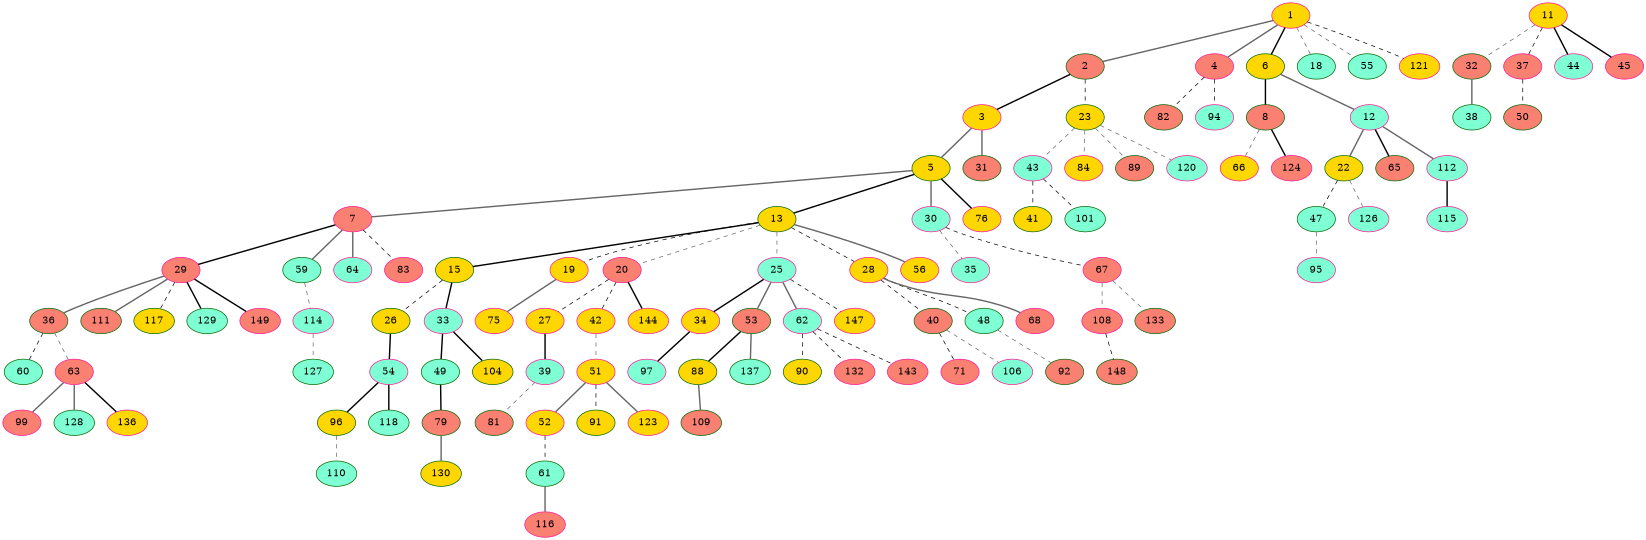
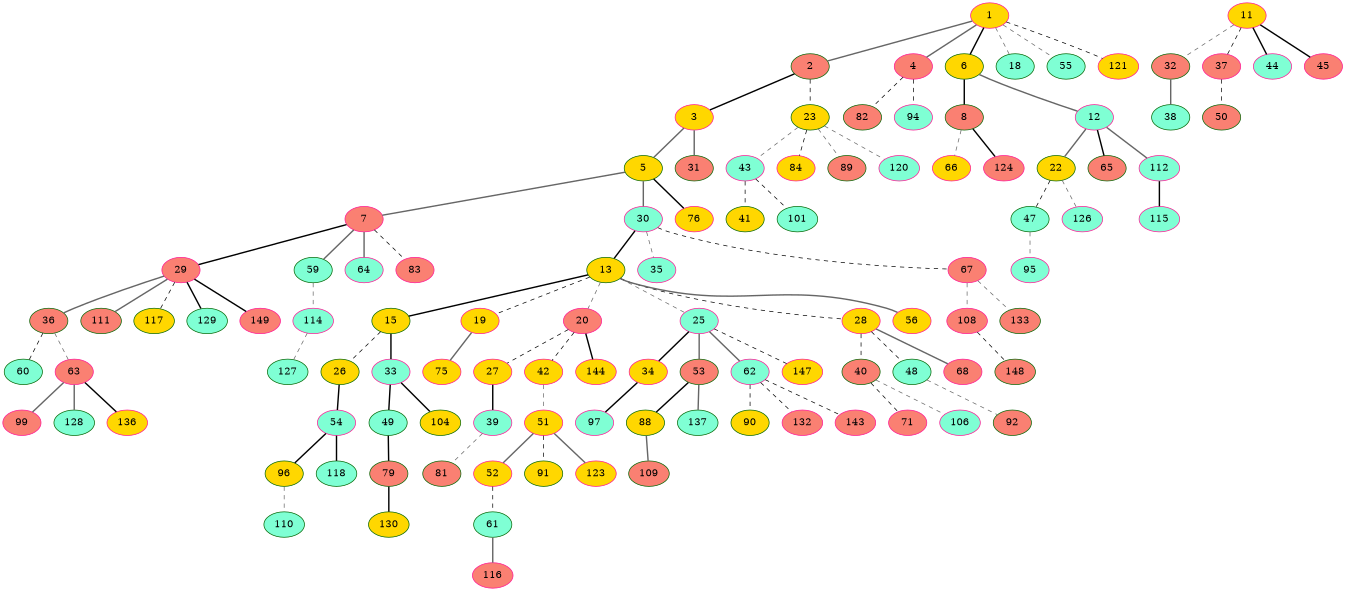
  graph {
    node [color=deeppink fillcolor=salmon style=filled]
    edge [color=black style=bold]
    1 [fillcolor=gold super="+69"]
    2 [color=darkgreen]
    4 [super="+9"]
    6 [color=darkgreen fillcolor=gold]
    18 [color=darkgreen fillcolor=aquamarine super="+86"]
    55 [color=darkgreen fillcolor=aquamarine]
    121 [fillcolor=gold]
    3 [fillcolor=gold super="+17"]
    23 [color=darkgreen fillcolor=gold super="+24"]
    82 [color=darkgreen super="+125"]
    94 [fillcolor=aquamarine super="+146"]
    8 [color=darkgreen super="+57"]
    12 [fillcolor=aquamarine super="+16"]
    5 [color=darkgreen fillcolor=gold]
    31 [color=darkgreen]
    43 [fillcolor=aquamarine super="+105"]
    84 [fillcolor=gold]
    89 [color=darkgreen]
    120 [fillcolor=aquamarine super="+142"]
    7 [super="+10"]
    13 [color=darkgreen fillcolor=gold super="+14"]
    30 [fillcolor=aquamarine super="+119"]
    76 [fillcolor=gold super="+134"]
    11 [fillcolor=gold super="+72"]
    32 [color=darkgreen]
    37
    44 [fillcolor=aquamarine super="+58"]
    45
    29 [super="+103"]
    59 [color=darkgreen fillcolor=aquamarine]
    64 [fillcolor=aquamarine super="+78"]
    83
    15 [color=darkgreen fillcolor=gold super="+138"]
    19 [fillcolor=gold]
    20 [super="+21"]
    25 [fillcolor=aquamarine super="+135"]
    28 [fillcolor=gold super="+46"]
    56 [fillcolor=gold]
    35 [fillcolor=aquamarine super="+70"]
    67 [super="+73"]
    66 [fillcolor=gold]
    124
    22 [color=darkgreen fillcolor=gold super="+93"]
    65 [color=darkgreen]
    112 [fillcolor=aquamarine]
    36 [color=darkgreen]
    111 [color=darkgreen]
    117 [color=darkgreen fillcolor=gold]
    129 [color=darkgreen fillcolor=aquamarine]
    149
    114 [fillcolor=aquamarine]
    38 [color=darkgreen fillcolor=aquamarine]
    50 [color=darkgreen]
    47 [color=darkgreen fillcolor=aquamarine]
    126 [fillcolor=aquamarine]
    115 [fillcolor=aquamarine]
    26 [color=darkgreen fillcolor=gold]
    33 [fillcolor=aquamarine]
    75 [fillcolor=gold]
    27 [fillcolor=gold super="+77"]
    42 [fillcolor=gold]
    144 [fillcolor=gold]
    34 [fillcolor=gold super="+85"]
    53 [color=darkgreen]
    62 [fillcolor=aquamarine super="+113"]
    147 [fillcolor=gold]
    40 [color=darkgreen super="+102"]
    48 [color=darkgreen fillcolor=aquamarine]
    68
    54 [fillcolor=aquamarine super="+100"]
    49 [color=darkgreen fillcolor=aquamarine super="+107"]
    104 [color=darkgreen fillcolor=gold]
    39 [fillcolor=aquamarine]
    51 [fillcolor=gold super="+74"]
    95 [fillcolor=aquamarine]
    41 [color=darkgreen fillcolor=gold super="+90"]
    101 [color=darkgreen fillcolor=aquamarine]
    97 [fillcolor=aquamarine]
    88 [color=darkgreen fillcolor=gold super="+139"]
    137 [color=darkgreen fillcolor=aquamarine]
    n81 [color=darkgreen fillcolor=gold label=90]
    132
    143
    96 [color=darkgreen fillcolor=gold]
    118 [color=darkgreen fillcolor=aquamarine]
    81 [color=darkgreen]
    71
    106 [fillcolor=aquamarine]
    92 [color=darkgreen]
    60 [color=darkgreen fillcolor=aquamarine]
    63 [super="+87"]
    108
    133 [color=darkgreen super="+141"]
    79 [color=darkgreen super="+145"]
    99 [super="+122"]
    128 [color=darkgreen fillcolor=aquamarine]
    136 [fillcolor=gold]
    52 [fillcolor=gold]
    91 [color=darkgreen fillcolor=gold super="+98"]
    123 [fillcolor=gold]
    130 [color=darkgreen fillcolor=gold super="+131"]
    61 [color=darkgreen fillcolor=aquamarine]
    116
    109 [color=darkgreen]
    110 [color=darkgreen fillcolor=aquamarine]
    127 [color=darkgreen fillcolor=aquamarine super="+140"]
    148 [color=darkgreen]
    1 -- 2 [color=gray40]
    1 -- 4 [color=gray40]
    1 -- 6
    1 -- 18 [color=gray40 style=dashed]
    1 -- 55 [color=gray40 style=dashed]
    1 -- 121 [style=dashed]
    2 -- 3
    2 -- 23 [style=dashed]
    4 -- 82 [style=dashed]
    4 -- 94 [style=dashed]
    6 -- 8
    6 -- 12 [color=gray40]
    3 -- 5 [color=gray40]
    3 -- 31 [color=gray40]
    23 -- 43 [color=gray40 style=dashed]
-   23 -- 84 [color=gray40 style=dashed]
+   23 -- 84 [style=dashed]
    23 -- 89 [color=gray40 style=dashed]
    23 -- 120 [color=gray40 style=dashed]
    8 -- 66 [color=gray40 style=dashed]
    8 -- 124
    12 -- 22 [color=gray40]
    12 -- 65
    12 -- 112 [color=gray40]
    5 -- 7 [color=gray40]
-   5 -- 13
+   30 -- 13
    5 -- 30 [color=gray40]
    5 -- 76
    43 -- 41 [style=dashed]
    43 -- 101 [style=dashed]
    7 -- 29
    7 -- 59 [color=gray40]
    7 -- 64 [color=gray40]
    7 -- 83 [style=dashed]
    13 -- 15
    13 -- 19 [style=dashed]
    13 -- 20 [color=gray40 style=dashed]
    13 -- 25 [color=gray40 style=dashed]
    13 -- 28 [style=dashed]
    13 -- 56 [color=gray40]
    30 -- 35 [color=gray40 style=dashed]
    30 -- 67 [style=dashed]
    11 -- 32 [color=gray40 style=dashed]
    11 -- 37 [style=dashed]
    11 -- 44
    11 -- 45
    32 -- 38 [color=gray40]
    37 -- 50 [style=dashed]
    29 -- 36 [color=gray40]
    29 -- 111 [color=gray40]
    29 -- 117 [style=dashed]
    29 -- 129
    29 -- 149
    59 -- 114 [color=gray40 style=dashed]
    15 -- 26 [style=dashed]
    15 -- 33
    19 -- 75 [color=gray40]
    20 -- 27 [style=dashed]
    20 -- 42 [style=dashed]
    20 -- 144
    25 -- 34
    25 -- 53 [color=gray40]
    25 -- 62 [color=gray40]
    25 -- 147 [style=dashed]
    28 -- 40 [style=dashed]
    28 -- 48 [style=dashed]
    28 -- 68 [color=gray40]
    67 -- 108 [color=gray40 style=dashed]
    67 -- 133 [color=gray40 style=dashed]
    22 -- 47 [style=dashed]
    22 -- 126 [color=gray40 style=dashed]
    112 -- 115
    36 -- 60 [style=dashed]
    36 -- 63 [color=gray40 style=dashed]
    114 -- 127 [color=gray40 style=dashed]
    47 -- 95 [color=gray40 style=dashed]
    26 -- 54
    33 -- 49
    33 -- 104
    27 -- 39
    42 -- 51 [color=gray40 style=dashed]
    34 -- 97
    53 -- 88
    53 -- 137 [color=gray40]
    62 -- n81 [style=dashed]
    62 -- 132 [style=dashed]
    62 -- 143 [style=dashed]
    40 -- 71 [style=dashed]
    40 -- 106 [color=gray40 style=dashed]
    48 -- 92 [color=gray40 style=dashed]
    54 -- 96
    54 -- 118
    49 -- 79
    39 -- 81 [color=gray40 style=dashed]
    51 -- 52 [color=gray40]
    51 -- 91 [style=dashed]
    51 -- 123 [color=gray40]
    88 -- 109 [color=gray40]
    96 -- 110 [color=gray40 style=dashed]
    63 -- 99 [color=gray40]
    63 -- 128 [color=gray40]
    63 -- 136
    108 -- 148 [style=dashed]
-   79 -- 130 [color=gray40]
+   79 -- 130
    52 -- 61 [style=dashed]
    61 -- 116 [color=gray40]
  }
